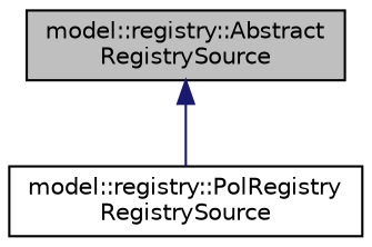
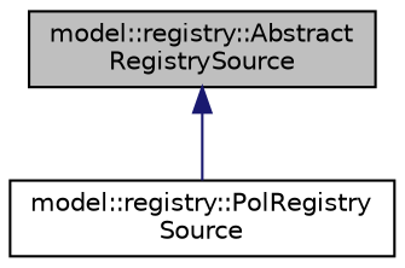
  digraph {
    node [color=black fontname=Helvetica fontsize=10 shape=record style=filled]
    n1 [fillcolor=grey75 fontcolor=black height=0.2 label="model::registry::Abstract\lRegistrySource" width=0.4]
-   n2 [fillcolor=white height=0.2 label="model::registry::PolRegistry\lRegistrySource" width=0.4]
+   n2 [fillcolor=white height=0.2 label="model::registry::PolRegistry\lSource" width=0.4]
    n1 -> n2 [color=midnightblue dir=back fontname=Helvetica fontsize=10 labelfontname=Helvetica labelfontsize=10 style=solid]
  }
